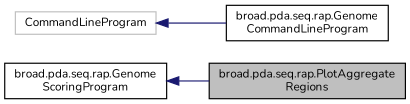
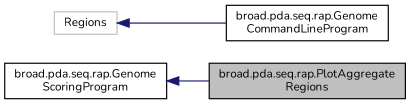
  digraph {
    fontname=Nunito
    rankdir=LR
    node [color=black fillcolor=white fontname=Nunito fontsize=10 shape=record style=filled]
    edge [color=midnightblue dir=back fontname=Nunito fontsize=10 labelfontname=Helvetica labelfontsize=10 style=solid]
    n1 [fillcolor=grey75 fontcolor=black height=0.2 label="broad.pda.seq.rap.PlotAggregate\lRegions" width=0.4]
    n2 [height=0.2 label="broad.pda.seq.rap.Genome\lScoringProgram" width=0.4]
    n3 [height=0.2 label="broad.pda.seq.rap.Genome\lCommandLineProgram" width=0.4]
-   n4 [color=grey75 height=0.2 label=CommandLineProgram width=0.4]
+   n4 [color=grey75 height=0.2 label=Regions width=0.4]
    n2 -> n1
    n4 -> n3
  }
